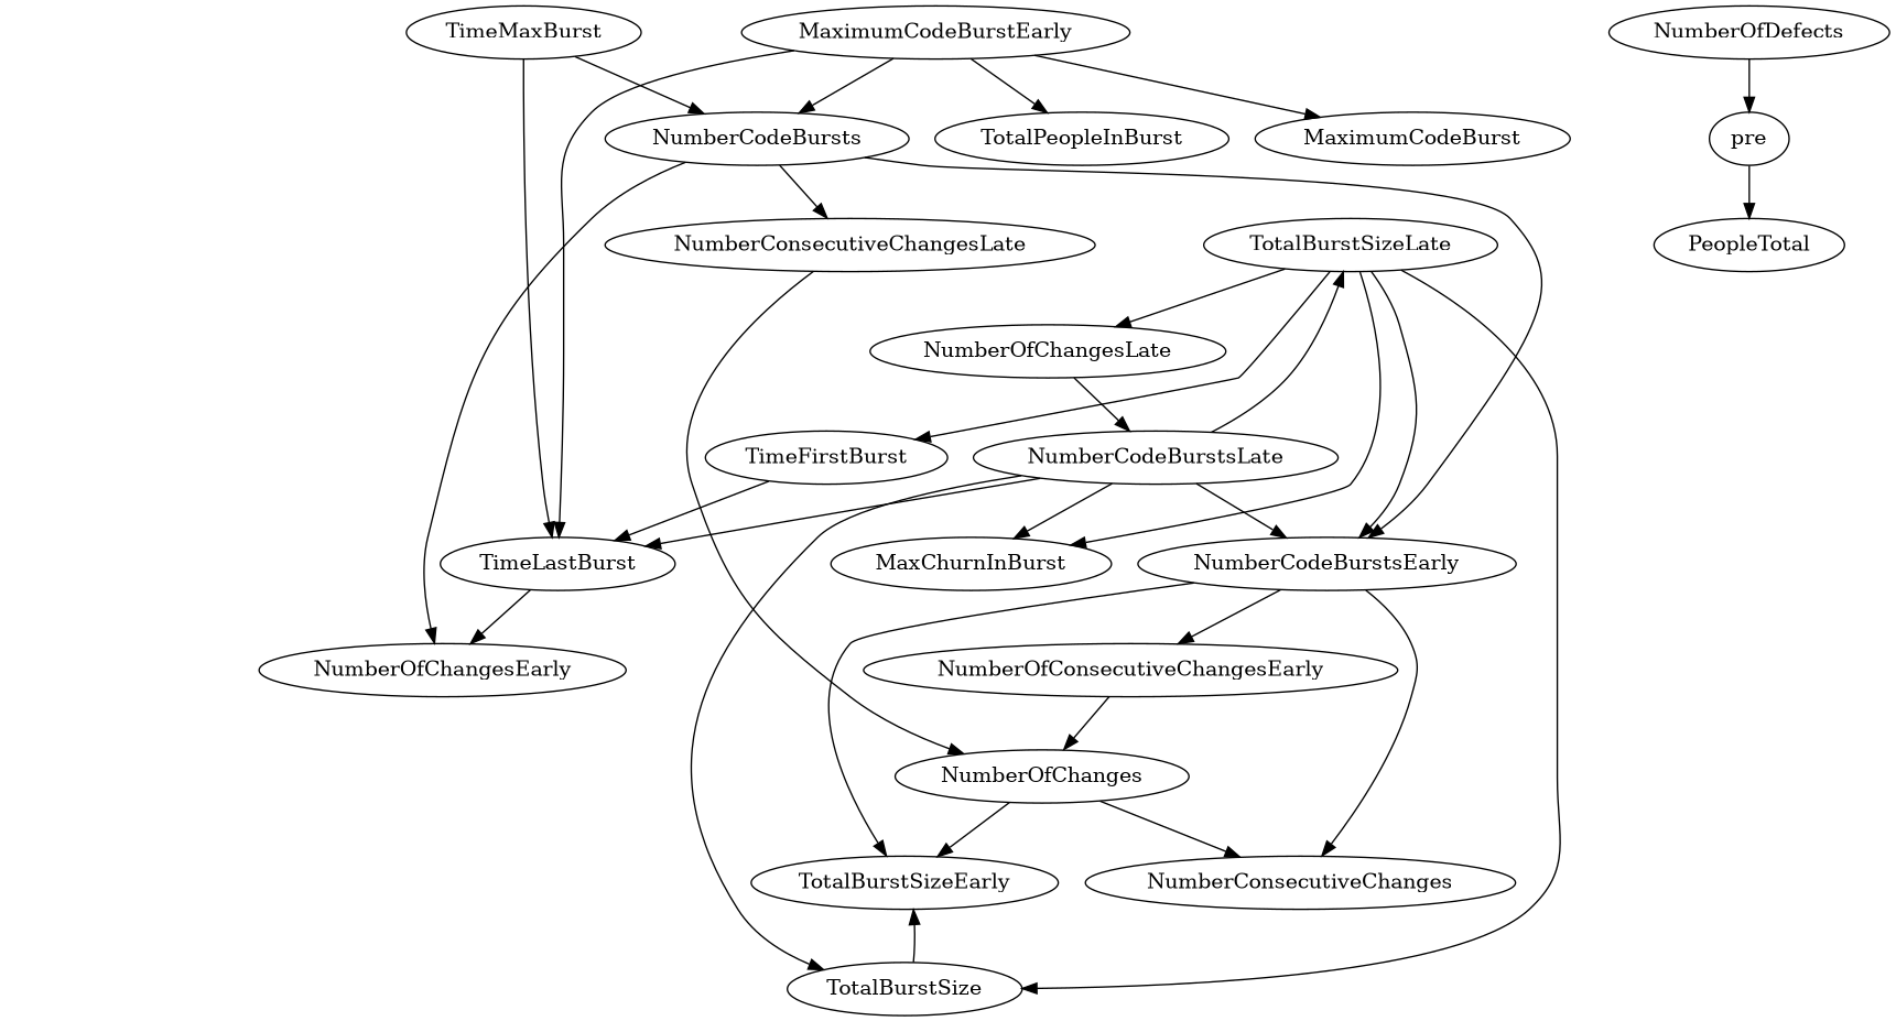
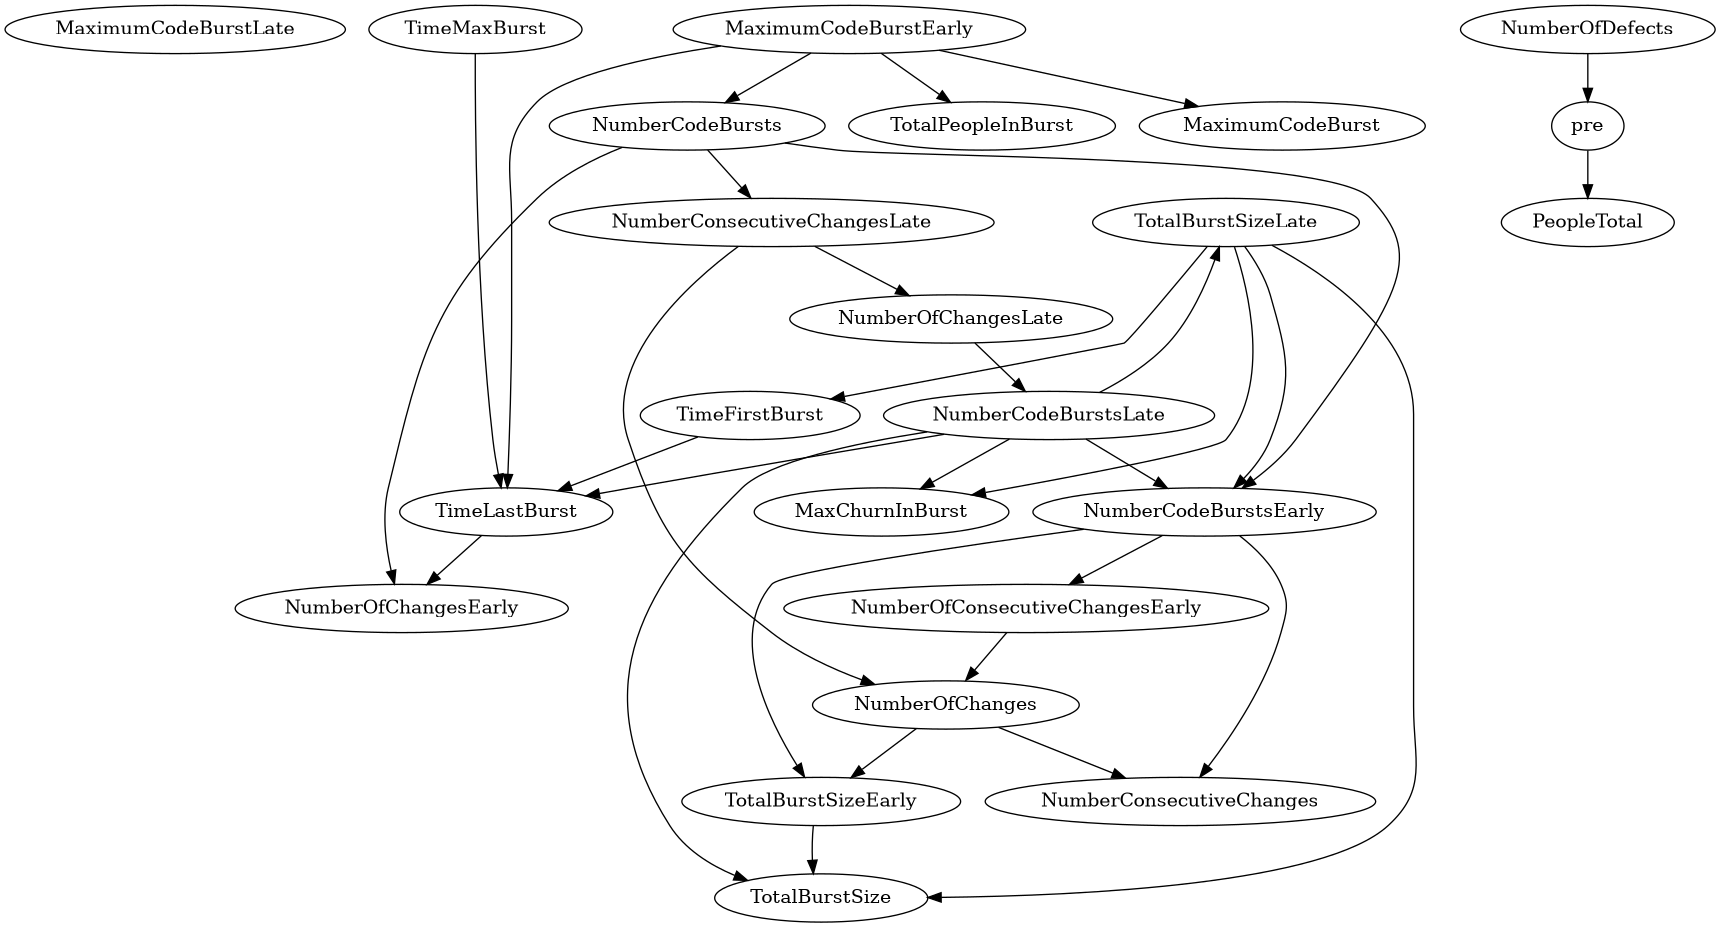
  digraph {
+   MaximumCodeBurstLate
    NumberOfChanges
    TotalBurstSizeEarly
    NumberConsecutiveChanges
    TotalBurstSize
    TotalBurstSizeLate
    MaxChurnInBurst
    NumberCodeBurstsEarly
    TimeFirstBurst
    NumberOfConsecutiveChangesEarly
    TimeLastBurst
    NumberCodeBurstsLate
    NumberOfChangesLate
    MaximumCodeBurstEarly
    TotalPeopleInBurst
    MaximumCodeBurst
    NumberCodeBursts
    NumberOfChangesEarly
    NumberConsecutiveChangesLate
    NumberOfDefects
    pre
    TimeMaxBurst
    PeopleTotal
    NumberOfChanges -> TotalBurstSizeEarly
    NumberOfChanges -> NumberConsecutiveChanges
-   TotalBurstSize -> TotalBurstSizeEarly
+   TotalBurstSizeEarly -> TotalBurstSize
    TotalBurstSizeLate -> TotalBurstSize
    TotalBurstSizeLate -> MaxChurnInBurst
    TotalBurstSizeLate -> NumberCodeBurstsEarly
    TotalBurstSizeLate -> TimeFirstBurst
    NumberCodeBurstsEarly -> TotalBurstSizeEarly
    NumberCodeBurstsEarly -> NumberConsecutiveChanges
    NumberCodeBurstsEarly -> NumberOfConsecutiveChangesEarly
    TimeFirstBurst -> TimeLastBurst
    NumberOfConsecutiveChangesEarly -> NumberOfChanges
    TimeLastBurst -> NumberOfChangesEarly
    NumberCodeBurstsLate -> TotalBurstSize
    NumberCodeBurstsLate -> TotalBurstSizeLate
    NumberCodeBurstsLate -> MaxChurnInBurst
    NumberCodeBurstsLate -> NumberCodeBurstsEarly
    NumberCodeBurstsLate -> TimeLastBurst
    NumberOfChangesLate -> NumberCodeBurstsLate
    MaximumCodeBurstEarly -> TimeLastBurst
    MaximumCodeBurstEarly -> TotalPeopleInBurst
    MaximumCodeBurstEarly -> MaximumCodeBurst
    MaximumCodeBurstEarly -> NumberCodeBursts
    NumberCodeBursts -> NumberCodeBurstsEarly
    NumberCodeBursts -> NumberOfChangesEarly
    NumberCodeBursts -> NumberConsecutiveChangesLate
    NumberConsecutiveChangesLate -> NumberOfChanges
-   TotalBurstSizeLate -> NumberOfChangesLate
+   NumberConsecutiveChangesLate -> NumberOfChangesLate
    NumberOfDefects -> pre
    pre -> PeopleTotal
    TimeMaxBurst -> TimeLastBurst
-   TimeMaxBurst -> NumberCodeBursts
  }
